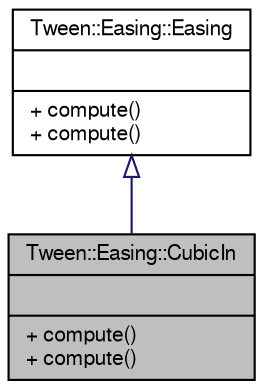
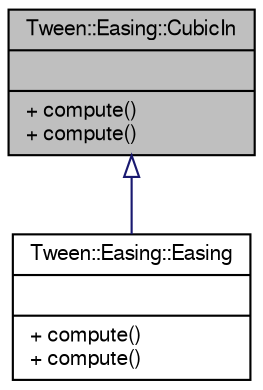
  digraph {
    node [color=black fontname=FreeSans fontsize=10 shape=record]
    n1 [fillcolor=grey75 fontcolor=black height=0.2 label="{Tween::Easing::CubicIn\n||+ compute()\l+ compute()\l}" style=filled width=0.4]
    n2 [height=0.2 label="{Tween::Easing::Easing\n||+ compute()\l+ compute()\l}" width=0.4]
-   n2 -> n1 [arrowtail=onormal color=midnightblue dir=back fontname=FreeSans fontsize=10 labelfontname=FreeSans labelfontsize=10 style=solid]
+   n1 -> n2 [arrowtail=onormal color=midnightblue dir=back fontname=FreeSans fontsize=10 labelfontname=FreeSans labelfontsize=10 style=solid]
  }
